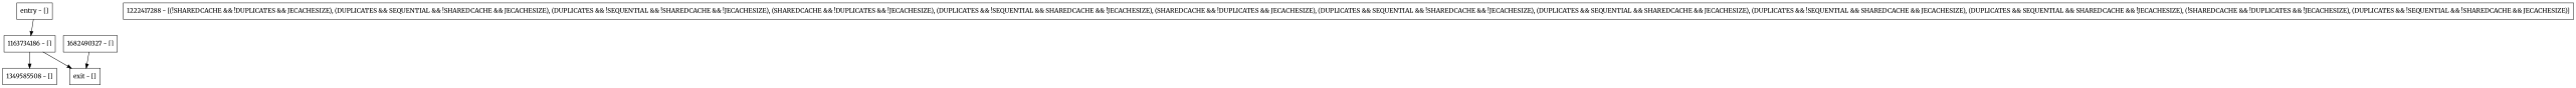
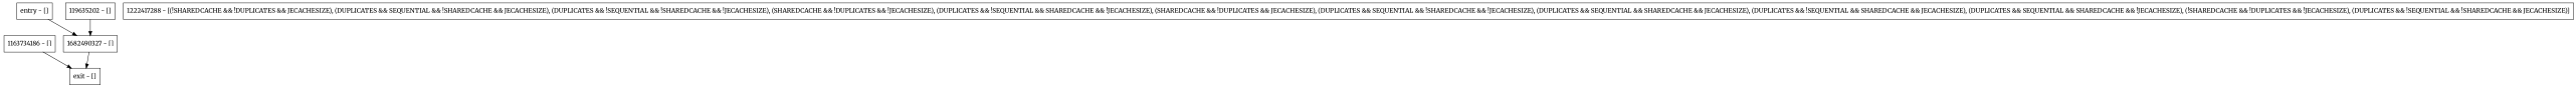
  digraph {
    fontname=Merriweather
    node [fontname=Merriweather shape=record]
    edge [fontname=Merriweather]
    n1 [label="entry - []"]
    n2 [label="1163734186 - []"]
    n3 [label="exit - []"]
-   n4 [label="1349585508 - []"]
    n5 [label="1682490327 - []"]
+   n6 [label="119635202 - []"]
    n7 [label="1222417288 - [(!SHAREDCACHE && !DUPLICATES && JECACHESIZE), (DUPLICATES && SEQUENTIAL && !SHAREDCACHE && JECACHESIZE), (DUPLICATES && !SEQUENTIAL && !SHAREDCACHE && !JECACHESIZE), (SHAREDCACHE && !DUPLICATES && !JECACHESIZE), (DUPLICATES && !SEQUENTIAL && SHAREDCACHE && !JECACHESIZE), (SHAREDCACHE && !DUPLICATES && JECACHESIZE), (DUPLICATES && SEQUENTIAL && !SHAREDCACHE && !JECACHESIZE), (DUPLICATES && SEQUENTIAL && SHAREDCACHE && JECACHESIZE), (DUPLICATES && !SEQUENTIAL && SHAREDCACHE && JECACHESIZE), (DUPLICATES && SEQUENTIAL && SHAREDCACHE && !JECACHESIZE), (!SHAREDCACHE && !DUPLICATES && !JECACHESIZE), (DUPLICATES && !SEQUENTIAL && !SHAREDCACHE && JECACHESIZE)]"]
-   n1 -> n2
+   n1 -> n5
    n2 -> n3
-   n2 -> n4
    n5 -> n3
+   n6 -> n5
  }
